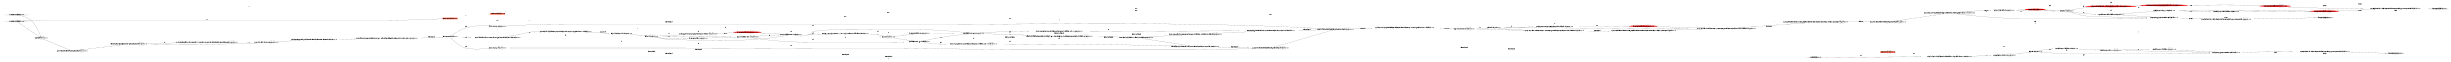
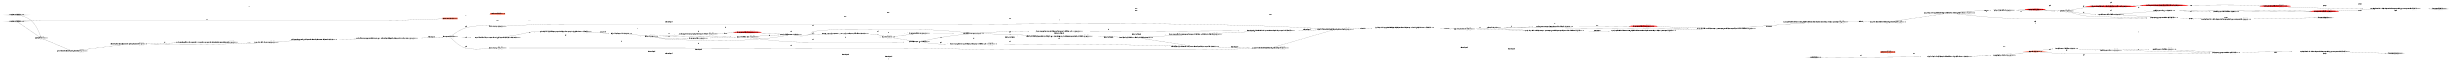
  digraph {
    fontname="DejaVu Sans"
    rankdir=LR
    node [fillcolor=white fontname="DejaVu Sans" shape=ellipse style=filled]
    edge [fontname="DejaVu Sans" style=bold]
    n1 [label="needsInputSampling@@@11@@@['1', '1', '0']" shape=diamond]
    n2 [label="cardinalityRunner.getReports().isEmpty()@@@19@@@['1', '1', '0']" shape=diamond]
    n3 [label="state = runNextPhase(cardinalityRunner)@@@14@@@['1', '1', '0']"]
    n4 [label="partitionsSpec.getNumShards() == null@@@24@@@['1', '1', '0']" shape=diamond]
    n5 [label="cardinalityRunner.getReports().isEmpty()@@@18@@@['1', '0', '0']" shape=diamond]
    n6 [label="state.isFailure()@@@15@@@['1', '1', '0']" shape=diamond]
    n7 [label="partitionsSpec.getNumShards() == null@@@23@@@['1', '0', '0']" shape=diamond]
    n8 [label="ParallelIndexTaskRunner<PartialDimensionCardinalityTask,DimensionCardinalityReport> cardinalityRunner = createRunner(toolbox,null)@@@13@@@['1', '1', '0']"]
    n9 [label="intervalToNumShards = null@@@34@@@['1', '0', '0']"]
    n10 [label="ingestionSchemaToUse = rewriteIngestionSpecWithIntervalsIfMissing(ingestionSchemaToUse,intervalToNumShards.keySet())@@@31@@@['1', '0', '0']"]
    n11 [label="LOG.info(\"Needs to determine intervals or numShards, beginning %s phase.\",PartialDimensionCardinalityTask.TYPE)@@@12@@@['1', '1', '0']"]
    n12 [label="ingestionSchemaToUse = rewriteIngestionSpecWithIntervalsIfMissing(ingestionSchemaToUse,intervalToNumShards.keySet())@@@32@@@['0', '1', '0']"]
    n13 [label="intervalToNumShards = null@@@35@@@['0', '1', '0']"]
    n14 [label="return TaskStatus.success(getId(),msg)@@@22@@@['0', '1', '0']"]
    n15 [label="String msg = \"No valid rows for hash partitioning.\" + \" All rows may have invalid timestamps or have been filtered out.\"@@@20@@@['1', '1', '0']"]
    n16 [label="LOG.warn(msg)@@@21@@@['1', '1', '0']"]
    n17 [label="intervalToNumShards = CollectionUtils.mapValues(mergeCardinalityReports(cardinalityRunner.getReports().values()),null)@@@30@@@['0', '1', '0']"]
    n18 [label="int effectiveMaxRowsPerSegment = partitionsSpec.getMaxRowsPerSegment() == null? PartitionsSpec.DEFAULT_MAX_ROWS_PER_SEGMENT: partitionsSpec.getMaxRowsPerSegment()@@@25@@@['1', '1', '0']"]
    n19 [label="LOG.info(\"effective maxRowsPerSegment is: \" + effectiveMaxRowsPerSegment)@@@26@@@['1', '1', '0']"]
    n20 [label="intervalToNumShards = determineNumShardsFromCardinalityReport(cardinalityRunner.getReports().values(),effectiveMaxRowsPerSegment)@@@27@@@['0', '1', '0']"]
    n21 [fillcolor=red label="return TaskStatus.failure(getId(),errMsg)@@@17@@@['0', '1', '0']"]
    n22 [label="String errMsg = StringUtils.format(TASK_PHASE_FAILURE_MSG,cardinalityRunner.getName())@@@16@@@['0', '1', '0']"]
    n23 [label="return TaskStatus.failure(getId())@@@16@@@['1', '0', '0']"]
    n24 [label="intervalToNumShards = CollectionUtils.mapValues(mergeCardinalityReports(cardinalityRunner.getReports().values()),null)@@@29@@@['1', '0', '0']"]
    n25 [label="final ParallelIndexIngestionSpec segmentCreateIngestionSpec = ingestionSchemaToUse@@@36@@@['1', '0', '0']"]
    n26 [label="Map<Pair<Interval,Integer>,List<GenericPartitionLocation>> partitionToLocations = groupGenericPartitionLocationsPerPartition(indexingRunner.getReports())@@@44@@@['1', '1', '0']"]
    n27 [label="final ParallelIndexIngestionSpec segmentMergeIngestionSpec = ingestionSchemaToUse@@@46@@@['1', '1', '0']"]
    n28 [label="final ParallelIndexIngestionSpec segmentCreateIngestionSpec = ingestionSchemaToUse@@@37@@@['1', '1', '0']"]
    n29 [label="ParallelIndexTaskRunner<PartialHashSegmentGenerateTask,GeneratedPartitionsReport<GenericPartitionStat>> indexingRunner = createRunner(toolbox,null)@@@38@@@['1', '1', '0']"]
    n30 [label="state = runNextPhase(indexingRunner)@@@39@@@['1', '1', '0']"]
    n31 [label="Map<Pair<Interval,Integer>,List<GenericPartitionLocation>> partitionToLocations = groupGenericPartitionLocationsPerPartition(indexingRunner.getReports())@@@42@@@['1', '0', '0']"]
    n32 [label="state.isFailure()@@@40@@@['1', '1', '0']" shape=diamond]
    n33 [fillcolor=red label="TaskStatus taskStatus@@@49@@@['0', '1', '0']"]
    n34 [label="state.isSuccess()@@@50@@@['1', '1', '0']" shape=diamond]
    n35 [label="publishSegments(toolbox,mergeRunner.getReports())@@@51@@@['1', '1', '0']"]
    n36 [label="TaskStatus taskStatus = TaskStatus.fromCode(getId(),state)@@@53@@@['1', '0', '0']"]
    n37 [label="awaitSegmentAvailabilityTimeoutMillis > 0@@@52@@@['0', '1', '0']" shape=diamond]
    n38 [fillcolor=red label="Preconditions.checkState(state.isFailure(),\"Unrecognized state after task is complete(%s(\",state)@@@58@@@['0', '1', '0']"]
    n39 [fillcolor=red label="taskStatus = TaskStatus.success(getId())@@@55@@@['0', '1', '0']"]
    n40 [fillcolor=red label="String errMsg = StringUtils.format(TASK_PHASE_FAILURE_MSG,mergeRunner.getName())@@@59@@@['0', '1', '0']"]
    n41 [fillcolor=red label="taskStatus = TaskStatus.failure(getId(),errMsg)@@@60@@@['0', '1', '0']"]
    n42 [fillcolor=lightgray label="return taskStatus@@@13@@@['0', '0', '1']"]
    n43 [label="toolbox.getTaskReportFileWriter().write(getId(),getTaskCompletionReports(taskStatus,segmentAvailabilityConfirmationCompleted))@@@12@@@['0', '0', '1']"]
    n44 [fillcolor=lightgray label="runHashPartitionMultiPhaseParallel['1', '0', '0']" shape=diamond]
    n45 [label="TaskState state@@@3@@@['1', '1', '0']"]
    n46 [fillcolor=tomato label="TaskToolbox toolbox@@@2@@@['1', '0', '0']" shape=box]
    n47 [label="final ParallelIndexTaskRunner<SinglePhaseSubTask,PushedSegmentsReport> runner = createRunner(toolbox,null)@@@3@@@['0', '0', '1']"]
    n48 [label="ParallelIndexIngestionSpec ingestionSchemaToUse = ingestionSchema@@@4@@@['1', '1', '0']"]
    n49 [label="state = runNextPhase(mergeRunner)@@@48@@@['1', '1', '0']"]
    n50 [fillcolor=tomato label="TaskToolbox toolbox@@@2@@@['0', '1', '0']" shape=box]
    n51 [fillcolor=tomato label="TaskToolbox toolbox@@@2@@@['0', '0', '1']" shape=box]
    n52 [label="final List<PartialGenericSegmentMergeIOConfig> ioConfigs = createGenericMergeIOConfigs(ingestionSchema.getTuningConfig().getTotalNumMergeTasks(),partitionToLocations)@@@45@@@['1', '1', '0']"]
    n53 [label="final TaskState state = runNextPhase(runner)@@@4@@@['0', '0', '1']"]
    n54 [label="TaskStatus taskStatus = TaskStatus.fromCode(getId(),state)@@@11@@@['0', '0', '1']"]
-   n55 [label="state.isSuccess()@@@5@@@['0', '0', '1']" shape=diamond]
+   n55 [fillcolor=tomato label="state.isSuccess()@@@5@@@['0', '0', '1']" shape=diamond]
    n56 [fillcolor=red label="return TaskStatus.failure(getId(),errMsg)@@@42@@@['0', '1', '0']"]
    n57 [label="throw new ISE(\"forceGuaranteedRollup is set but partitionsSpec (%s( is not a single_dim or hash partition spec.\",ingestionSchema.getTuningConfig().getPartitionsSpec())@@@6@@@['1', '1', '0']"]
    n58 [label="final Map<Interval,Integer> intervalToNumShards@@@8@@@['1', '1', '0']"]
    n59 [label="HashedPartitionsSpec partitionsSpec = (HashedPartitionsSpec)ingestionSchema.getTuningConfig().getPartitionsSpec()@@@9@@@['1', '1', '0']"]
    n60 [label="!(ingestionSchema.getTuningConfig().getPartitionsSpec() instanceof HashedPartitionsSpec)@@@5@@@['1', '1', '0']" shape=diamond]
    n61 [label="waitForSegmentAvailability(runner.getReports())@@@8@@@['0', '0', '1']"]
    n62 [label="toolbox.getTaskReportFileWriter().write(getId(),getTaskCompletionReports(taskStatus,segmentAvailabilityConfirmationCompleted))@@@54@@@['1', '0', '0']"]
    n63 [fillcolor=lightgray label="return taskStatus@@@55@@@['1', '0', '0']"]
    n64 [label="waitForSegmentAvailability(mergeRunner.getReports())@@@53@@@['0', '1', '0']"]
    n65 [label="String errMsg = StringUtils.format(TASK_PHASE_FAILURE_MSG,indexingRunner.getName())@@@41@@@['0', '1', '0']"]
    n66 [label="publishSegments(toolbox,runner.getReports())@@@6@@@['0', '0', '1']"]
    n67 [label="awaitSegmentAvailabilityTimeoutMillis > 0@@@7@@@['0', '0', '1']" shape=diamond]
    n68 [label="final ParallelIndexTaskRunner<PartialGenericSegmentMergeTask,PushedSegmentsReport> mergeRunner = createRunner(toolbox,null)@@@47@@@['1', '1', '0']"]
    n69 [label="toolbox.getTaskReportFileWriter().write(getId(),getTaskCompletionReports(taskStatus,segmentAvailabilityConfirmationCompleted))@@@62@@@['0', '1', '0']"]
    n70 [fillcolor=lightgray label="return taskStatus@@@63@@@['0', '1', '0']"]
    n71 [label="final List<PartialGenericSegmentMergeIOConfig> ioConfigs = createGenericMergeIOConfigs(ingestionSchema.getTuningConfig().getTotalNumMergeTasks(),partitionToLocations)@@@43@@@['1', '0', '0']"]
    n72 [fillcolor=lightgray label="runHashPartitionMultiPhaseParallel['0', '1', '0']" shape=diamond]
    n73 [label="final boolean needsInputSampling = partitionsSpec.getNumShards() == null || ingestionSchemaToUse.getDataSchema().getGranularitySpec().inputIntervals().isEmpty()@@@10@@@['1', '1', '0']"]
    n74 [fillcolor=lightgray label="runSinglePhaseParallel['0', '0', '1']" shape=diamond]
    n1 -> n2 [label=true style=dotted]
    n1 -> n3 [label=true style=dotted]
    n1 -> n4 [label=true style=dotted]
    n1 -> n5 [label=true style=dotted]
    n1 -> n6 [label=true style=dotted]
    n1 -> n7 [label=true style=dotted]
    n1 -> n8 [label=true style=dotted]
    n1 -> n9
    n1 -> n9 [label=false style=dotted]
    n1 -> n10 [label=true style=dotted]
    n1 -> n11
    n1 -> n11 [label=true style=dotted]
    n1 -> n12 [label=true style=dotted]
    n1 -> n13
    n1 -> n13 [label=false style=dotted]
    n2 -> n4
    n2 -> n14 [label=true style=dotted]
    n2 -> n15 [label=true style=dotted]
    n2 -> n15 [label=msg style=solid]
    n2 -> n15
    n2 -> n16 [label=msg style=solid]
    n2 -> n16 [label=true style=dotted]
    n3 -> n6
    n4 -> n17 [label=false style=dotted]
    n4 -> n17
    n4 -> n18 [label=effectiveMaxRowsPerSegment style=solid]
    n4 -> n18
    n4 -> n18 [label=true style=dotted]
    n4 -> n19 [label=effectiveMaxRowsPerSegment style=solid]
    n4 -> n19 [label=true style=dotted]
    n4 -> n20 [label=true style=dotted]
    n5 -> n2 [label=true style=dotted]
    n5 -> n2
    n5 -> n7
    n5 -> n15 [label=true style=dotted]
    n5 -> n16 [label=true style=dotted]
    n6 -> n2
    n6 -> n5
    n6 -> n21 [label=true style=dotted]
    n6 -> n22
    n6 -> n22 [label=true style=dotted]
    n6 -> n23
    n6 -> n23 [label=true style=dotted]
    n7 -> n4 [label=true style=dotted]
    n7 -> n4
    n7 -> n18 [label=true style=dotted]
    n7 -> n19 [label=true style=dotted]
    n7 -> n24
    n7 -> n24 [label=false style=dotted]
    n8 -> n3
    n8 -> n3 [label=cardinalityRunner style=solid]
    n9 -> n25
    n10 -> n25
    n10 -> n25 [label=ingestionSchemaToUse style=solid]
    n10 -> n26 [label=ingestionSchemaToUse style=solid]
    n11 -> n8
    n12 -> n27 [label=ingestionSchemaToUse style=solid]
    n12 -> n28
    n12 -> n28 [label=ingestionSchemaToUse style=solid]
    n13 -> n28
    n14 -> n4
    n15 -> n14 [label=msg style=solid]
    n15 -> n16 [label=msg style=solid]
    n15 -> n16
    n16 -> n7
    n16 -> n14
    n17 -> n12
    n18 -> n19 [label=effectiveMaxRowsPerSegment style=solid]
    n18 -> n19
    n18 -> n20 [label=effectiveMaxRowsPerSegment style=solid]
    n19 -> n10
    n19 -> n20
    n20 -> n12
    n21 -> n2
    n22 -> n21
    n22 -> n21 [label=errMsg style=solid]
    n23 -> n5
    n24 -> n10
    n25 -> n28
    n26 -> n52
    n26 -> n52 [label=partitionToLocations style=solid]
    n27 -> n36 [label=state style=solid]
    n27 -> n68
    n28 -> n29 [label=indexingRunner style=solid]
    n28 -> n29
    n29 -> n30
    n29 -> n30 [label=indexingRunner style=solid]
    n30 -> n31
    n30 -> n32
    n30 -> n32 [label=true style=dotted]
    n31 -> n71
    n31 -> n71 [label=partitionToLocations style=solid]
    n32 -> n26
    n32 -> n31
    n32 -> n56 [label=true style=dotted]
    n32 -> n65
    n32 -> n65 [label=true style=dotted]
    n33 -> n34
    n34 -> n35 [label=true style=dotted]
    n34 -> n35
    n34 -> n36
    n34 -> n37 [label=true style=dotted]
    n34 -> n38 [label=false style=dotted]
    n34 -> n38
    n34 -> n39 [label=true style=dotted]
    n34 -> n40 [label=false style=dotted]
    n34 -> n41 [label=false style=dotted]
    n35 -> n36
    n35 -> n37
    n35 -> n61 [label=0 style=dashed]
    n36 -> n62 [label=taskStatus style=solid]
    n36 -> n62
    n36 -> n63 [label=taskStatus style=solid]
    n37 -> n39
    n37 -> n64 [label=true style=dotted]
    n37 -> n64
    n38 -> n40
    n39 -> n69 [label=taskStatus style=solid]
    n39 -> n69
    n39 -> n70 [label=taskStatus style=solid]
    n40 -> n41
    n40 -> n41 [label=errMsg style=solid]
    n41 -> n69
    n41 -> n69 [label=taskStatus style=solid]
    n41 -> n70 [label=taskStatus style=solid]
    n43 -> n42
    n44 -> n45
    n44 -> n46 [label=true]
    n45 -> n47 [label=0 style=dashed]
    n45 -> n48
    n46 -> n8 [label=toolbox style=solid]
    n46 -> n28 [label=toolbox style=solid]
    n46 -> n49 [label=toolbox style=solid]
    n46 -> n50 [label=0 style=dashed]
    n46 -> n51 [label=0 style=dashed]
    n46 -> n52 [label=toolbox style=solid]
    n47 -> n53
    n47 -> n53 [label=runner style=solid]
    n48 -> n10 [label=ingestionSchemaToUse style=solid]
    n48 -> n12 [label=ingestionSchemaToUse style=solid]
    n48 -> n25 [label=ingestionSchemaToUse style=solid]
    n48 -> n26 [label=ingestionSchemaToUse style=solid]
    n48 -> n27 [label=ingestionSchemaToUse style=solid]
    n48 -> n28 [label=ingestionSchemaToUse style=solid]
    n48 -> n60
    n49 -> n33
    n49 -> n34
    n49 -> n38 [label=state style=solid]
    n49 -> n66 [label=0 style=dashed]
    n50 -> n8 [label=toolbox style=solid]
    n50 -> n29 [label=toolbox style=solid]
    n50 -> n35 [label=toolbox style=solid]
    n50 -> n68 [label=toolbox style=solid]
    n51 -> n47 [label=toolbox style=solid]
    n51 -> n66 [label=toolbox style=solid]
    n52 -> n27 [label=mergeRunner style=solid]
    n52 -> n27
    n53 -> n54 [label=state style=solid]
    n53 -> n55
    n54 -> n42 [label=taskStatus style=solid]
    n54 -> n43 [label=taskStatus style=solid]
    n54 -> n43
    n55 -> n54
    n55 -> n66 [label=true style=dotted]
    n55 -> n66
    n55 -> n67 [label=true style=dotted]
    n56 -> n26
    n57 -> n58
    n58 -> n59
    n59 -> n73
    n60 -> n57
    n60 -> n57 [label=true style=dotted]
    n60 -> n58
    n61 -> n54
    n62 -> n63
    n64 -> n39
    n65 -> n56 [label=errMsg style=solid]
    n65 -> n56
    n66 -> n67
    n67 -> n54
    n67 -> n61
    n67 -> n61 [label=true style=dotted]
    n68 -> n34 [label=true style=dotted]
    n68 -> n36
    n68 -> n49
    n68 -> n49 [label=mergeRunner style=solid]
    n68 -> n49 [label=true style=dotted]
    n69 -> n70
    n71 -> n26
    n72 -> n45
    n72 -> n50 [label=true style=dotted]
    n73 -> n1 [label=needsInputSampling style=solid]
    n73 -> n1
    n74 -> n47
    n74 -> n51 [label=true style=dotted]
  }
